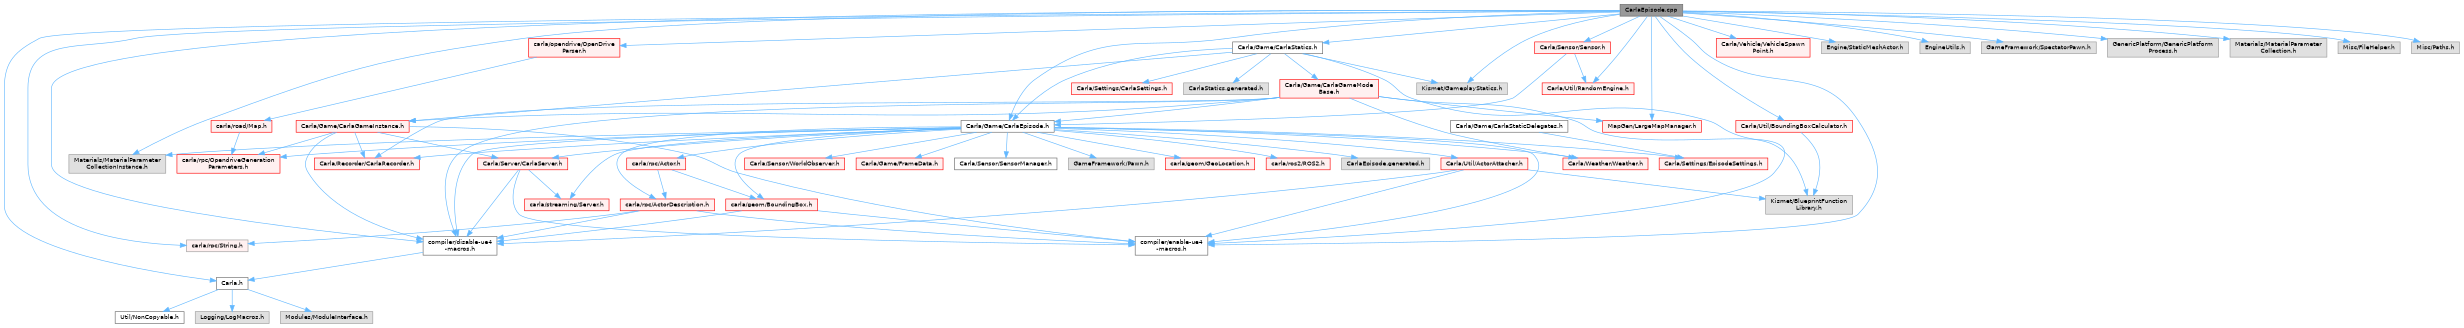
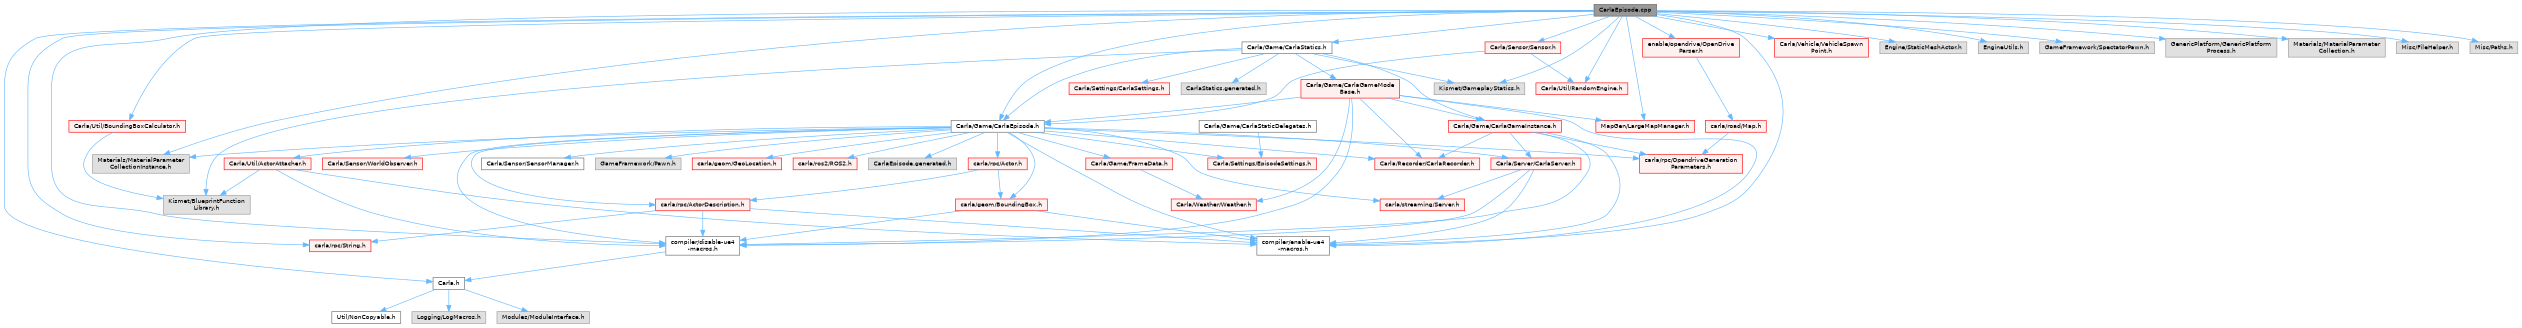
  digraph {
    node [color=red fillcolor="#FFF0F0" fontname=Helvetica fontsize=10 shape=box style=filled]
    edge [color=steelblue1 fontname=Helvetica fontsize=10 labelfontname=Helvetica labelfontsize=10 style=solid]
    n1 [color=gray40 fillcolor=grey60 fontcolor=black height=0.2 label="CarlaEpisode.cpp" width=0.4]
    n2 [color=grey40 fillcolor=white height=0.2 label="Carla.h" width=0.4]
    n3 [color=grey40 fillcolor=white height=0.2 label="Carla/Game/CarlaEpisode.h" width=0.4]
    n4 [color=grey40 fillcolor=white height=0.2 label="compiler/disable-ue4\l-macros.h" width=0.4]
    n5 [color=grey40 fillcolor=white height=0.2 label="compiler/enable-ue4\l-macros.h" width=0.4]
    n6 [color=grey60 fillcolor="#E0E0E0" height=0.2 label="Materials/MaterialParameter\lCollectionInstance.h" width=0.4]
-   n7 [color=grey60 height=0.2 label="carla/rpc/String.h" width=0.4]
+   n7 [height=0.2 label="carla/rpc/String.h" width=0.4]
    n8 [color=grey40 fillcolor=white height=0.2 label="Carla/Game/CarlaStatics.h" width=0.4]
    n9 [height=0.2 label="MapGen/LargeMapManager.h" width=0.4]
    n10 [color=grey60 fillcolor="#E0E0E0" height=0.2 label="Kismet/GameplayStatics.h" width=0.4]
-   n11 [height=0.2 label="carla/opendrive/OpenDrive\lParser.h" width=0.4]
+   n11 [height=0.2 label="enable/opendrive/OpenDrive\lParser.h" width=0.4]
    n12 [height=0.2 label="Carla/Sensor/Sensor.h" width=0.4]
    n13 [height=0.2 label="Carla/Util/RandomEngine.h" width=0.4]
    n14 [height=0.2 label="Carla/Util/BoundingBoxCalculator.h" width=0.4]
    n15 [height=0.2 label="Carla/Vehicle/VehicleSpawn\lPoint.h" width=0.4]
    n16 [color=grey60 fillcolor="#E0E0E0" height=0.2 label="Engine/StaticMeshActor.h" width=0.4]
    n17 [color=grey60 fillcolor="#E0E0E0" height=0.2 label="EngineUtils.h" width=0.4]
    n18 [color=grey60 fillcolor="#E0E0E0" height=0.2 label="GameFramework/SpectatorPawn.h" width=0.4]
    n19 [color=grey60 fillcolor="#E0E0E0" height=0.2 label="GenericPlatform/GenericPlatform\lProcess.h" width=0.4]
    n20 [color=grey60 fillcolor="#E0E0E0" height=0.2 label="Materials/MaterialParameter\lCollection.h" width=0.4]
    n21 [color=grey60 fillcolor="#E0E0E0" height=0.2 label="Misc/FileHelper.h" width=0.4]
    n22 [color=grey60 fillcolor="#E0E0E0" height=0.2 label="Misc/Paths.h" width=0.4]
    n23 [color=grey40 fillcolor=white height=0.2 label="Util/NonCopyable.h" width=0.4]
    n24 [color=grey60 fillcolor="#E0E0E0" height=0.2 label="Logging/LogMacros.h" width=0.4]
    n25 [color=grey60 fillcolor="#E0E0E0" height=0.2 label="Modules/ModuleInterface.h" width=0.4]
    n26 [height=0.2 label="Carla/Recorder/CarlaRecorder.h" width=0.4]
    n27 [height=0.2 label="Carla/Sensor/WorldObserver.h" width=0.4]
    n28 [height=0.2 label="Carla/Server/CarlaServer.h" width=0.4]
    n29 [height=0.2 label="carla/streaming/Server.h" width=0.4]
    n30 [height=0.2 label="Carla/Settings/EpisodeSettings.h" width=0.4]
    n31 [height=0.2 label="Carla/Util/ActorAttacher.h" width=0.4]
    n32 [height=0.2 label="Carla/Weather/Weather.h" width=0.4]
    n33 [height=0.2 label="Carla/Game/FrameData.h" width=0.4]
    n34 [color=grey40 fillcolor=white height=0.2 label="Carla/Sensor/SensorManager.h" width=0.4]
    n35 [color=grey60 fillcolor="#E0E0E0" height=0.2 label="GameFramework/Pawn.h" width=0.4]
    n36 [height=0.2 label="carla/geom/BoundingBox.h" width=0.4]
    n37 [height=0.2 label="carla/geom/GeoLocation.h" width=0.4]
    n38 [height=0.2 label="carla/ros2/ROS2.h" width=0.4]
    n39 [height=0.2 label="carla/rpc/Actor.h" width=0.4]
    n40 [height=0.2 label="carla/rpc/ActorDescription.h" width=0.4]
    n41 [height=0.2 label="carla/rpc/OpendriveGeneration\lParameters.h" width=0.4]
    n42 [color=grey60 fillcolor="#E0E0E0" height=0.2 label="CarlaEpisode.generated.h" width=0.4]
    n43 [color=grey60 fillcolor="#E0E0E0" height=0.2 label="Kismet/BlueprintFunction\lLibrary.h" width=0.4]
    n44 [height=0.2 label="Carla/Game/CarlaGameInstance.h" width=0.4]
    n45 [height=0.2 label="Carla/Game/CarlaGameMode\lBase.h" width=0.4]
    n46 [height=0.2 label="Carla/Settings/CarlaSettings.h" width=0.4]
    n47 [color=grey60 fillcolor="#E0E0E0" height=0.2 label="CarlaStatics.generated.h" width=0.4]
    n48 [height=0.2 label="carla/road/Map.h" width=0.4]
    n49 [color=grey40 fillcolor=white height=0.2 label="Carla/Game/CarlaStaticDelegates.h" width=0.4]
    n1 -> n2
    n1 -> n3
    n1 -> n4
    n1 -> n5
    n1 -> n6
    n1 -> n7
    n1 -> n8
    n1 -> n9
    n1 -> n10
    n1 -> n11
    n1 -> n12
    n1 -> n13
    n1 -> n14
    n1 -> n15
    n1 -> n16
    n1 -> n17
    n1 -> n18
    n1 -> n19
    n1 -> n20
    n1 -> n21
    n1 -> n22
    n2 -> n23
    n2 -> n24
    n2 -> n25
    n3 -> n4
    n3 -> n5
    n3 -> n6
    n3 -> n26
    n3 -> n27
    n3 -> n28
    n3 -> n29
    n3 -> n30
    n3 -> n31
-   n3 -> n32
+   n33 -> n32
    n3 -> n33
    n3 -> n34
    n3 -> n35
    n3 -> n36
    n3 -> n37
    n3 -> n38
    n3 -> n39
    n3 -> n40
    n3 -> n41
    n3 -> n42
    n4 -> n2
    n8 -> n3
    n8 -> n10
    n8 -> n43
    n8 -> n44
    n8 -> n45
    n8 -> n46
    n8 -> n47
    n11 -> n48
    n12 -> n3
    n12 -> n13
    n14 -> n43
    n28 -> n4
    n28 -> n5
    n28 -> n29
    n31 -> n4
    n31 -> n5
    n31 -> n43
    n36 -> n4
    n36 -> n5
    n39 -> n36
    n39 -> n40
    n40 -> n4
    n40 -> n5
    n40 -> n7
    n44 -> n4
    n44 -> n5
    n44 -> n26
    n44 -> n28
    n44 -> n41
    n45 -> n3
    n45 -> n4
    n45 -> n5
    n45 -> n9
    n45 -> n26
    n45 -> n32
    n45 -> n44
    n48 -> n41
    n49 -> n30
  }
